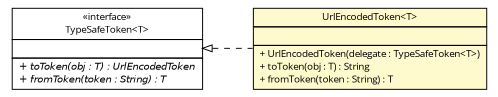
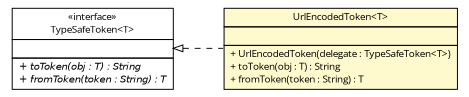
  digraph {
    nodesep=0.25
    ranksep=0.5
    rankdir=LR
    fontname="Open Sans"
    node [fontcolor=black fontname="Open Sans" fontsize=10.0 shape=plaintext]
-   n1 [label=<<table title="cn.home1.oss.lib.webmvc.api.TypeSafeToken" border="0" cellborder="1" cellspacing="0" cellpadding="2" port="p" href="./TypeSafeToken.html"> 		<tr><td><table border="0" cellspacing="0" cellpadding="1"> <tr><td align="center" balign="center"> &#171;interface&#187; </td></tr> <tr><td align="center" balign="center"> TypeSafeToken&lt;T&gt; </td></tr> 		</table></td></tr> 		<tr><td><table border="0" cellspacing="0" cellpadding="1"> <tr><td align="left" balign="left">  </td></tr> 		</table></td></tr> 		<tr><td><table border="0" cellspacing="0" cellpadding="1"> <tr><td align="left" balign="left"><font face="Helvetica-Oblique" point-size="10.0"> + toToken(obj : T) : UrlEncodedToken </font></td></tr> <tr><td align="left" balign="left"><font face="Helvetica-Oblique" point-size="10.0"> + fromToken(token : String) : T </font></td></tr> 		</table></td></tr> 		</table>>]
+   n1 [label=<<table title="cn.home1.oss.lib.webmvc.api.TypeSafeToken" border="0" cellborder="1" cellspacing="0" cellpadding="2" port="p" href="./TypeSafeToken.html"> 		<tr><td><table border="0" cellspacing="0" cellpadding="1"> <tr><td align="center" balign="center"> &#171;interface&#187; </td></tr> <tr><td align="center" balign="center"> TypeSafeToken&lt;T&gt; </td></tr> 		</table></td></tr> 		<tr><td><table border="0" cellspacing="0" cellpadding="1"> <tr><td align="left" balign="left">  </td></tr> 		</table></td></tr> 		<tr><td><table border="0" cellspacing="0" cellpadding="1"> <tr><td align="left" balign="left"><font face="Helvetica-Oblique" point-size="10.0"> + toToken(obj : T) : String </font></td></tr> <tr><td align="left" balign="left"><font face="Helvetica-Oblique" point-size="10.0"> + fromToken(token : String) : T </font></td></tr> 		</table></td></tr> 		</table>>]
    n2 [label=<<table title="cn.home1.oss.lib.webmvc.api.UrlEncodedToken" border="0" cellborder="1" cellspacing="0" cellpadding="2" port="p" bgcolor="lemonChiffon" href="./UrlEncodedToken.html"> 		<tr><td><table border="0" cellspacing="0" cellpadding="1"> <tr><td align="center" balign="center"> UrlEncodedToken&lt;T&gt; </td></tr> 		</table></td></tr> 		<tr><td><table border="0" cellspacing="0" cellpadding="1"> <tr><td align="left" balign="left">  </td></tr> 		</table></td></tr> 		<tr><td><table border="0" cellspacing="0" cellpadding="1"> <tr><td align="left" balign="left"> + UrlEncodedToken(delegate : TypeSafeToken&lt;T&gt;) </td></tr> <tr><td align="left" balign="left"> + toToken(obj : T) : String </td></tr> <tr><td align="left" balign="left"> + fromToken(token : String) : T </td></tr> 		</table></td></tr> 		</table>>]
    n1 -> n2 [arrowtail=empty dir=back fontname="Open Sans" fontsize=10 headport=p labelfontname=Helvetica labelfontsize=10 style=dashed tailport=p]
  }
